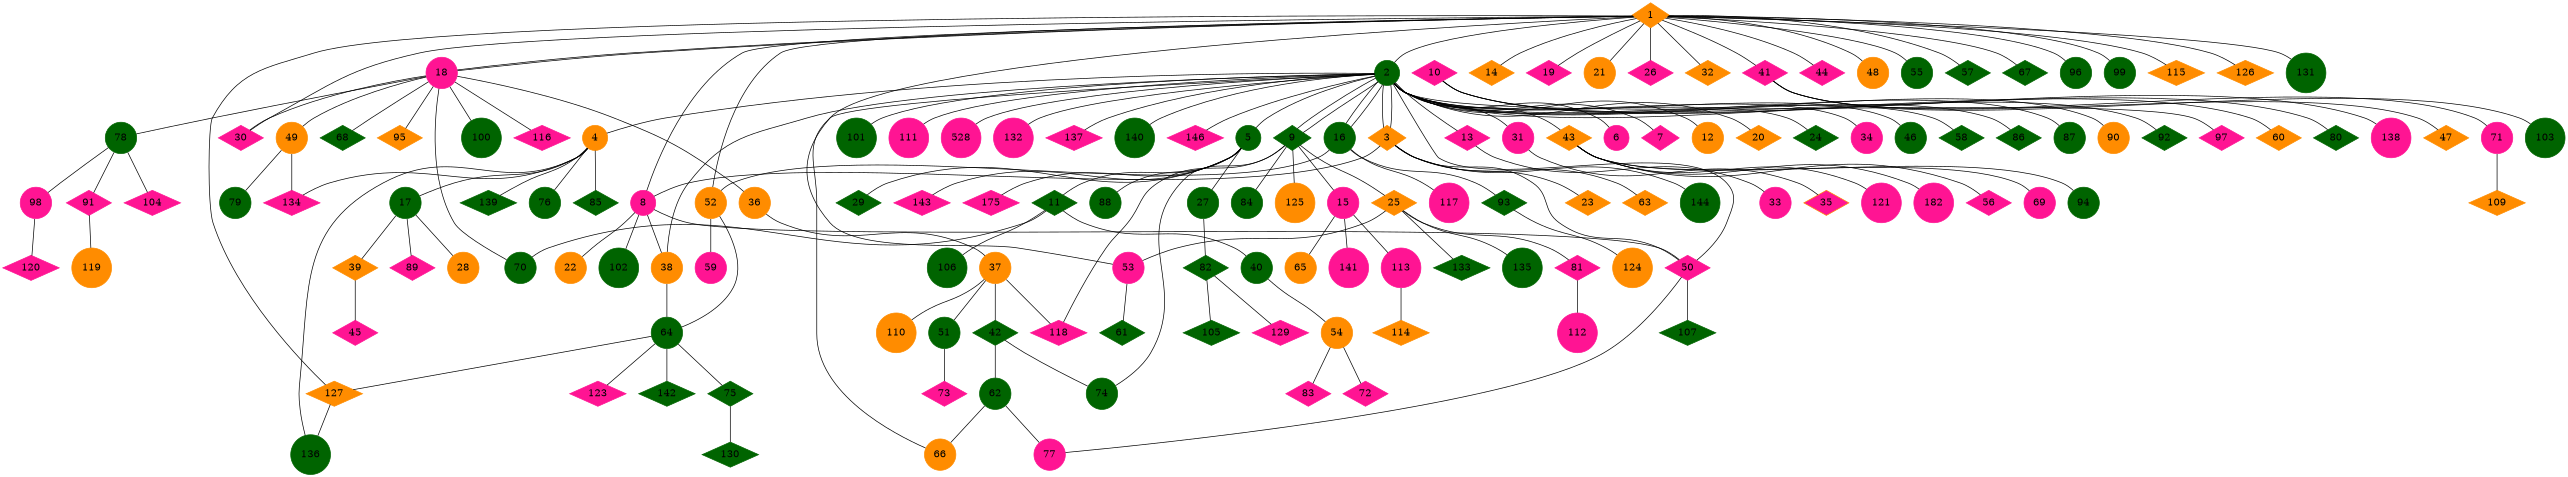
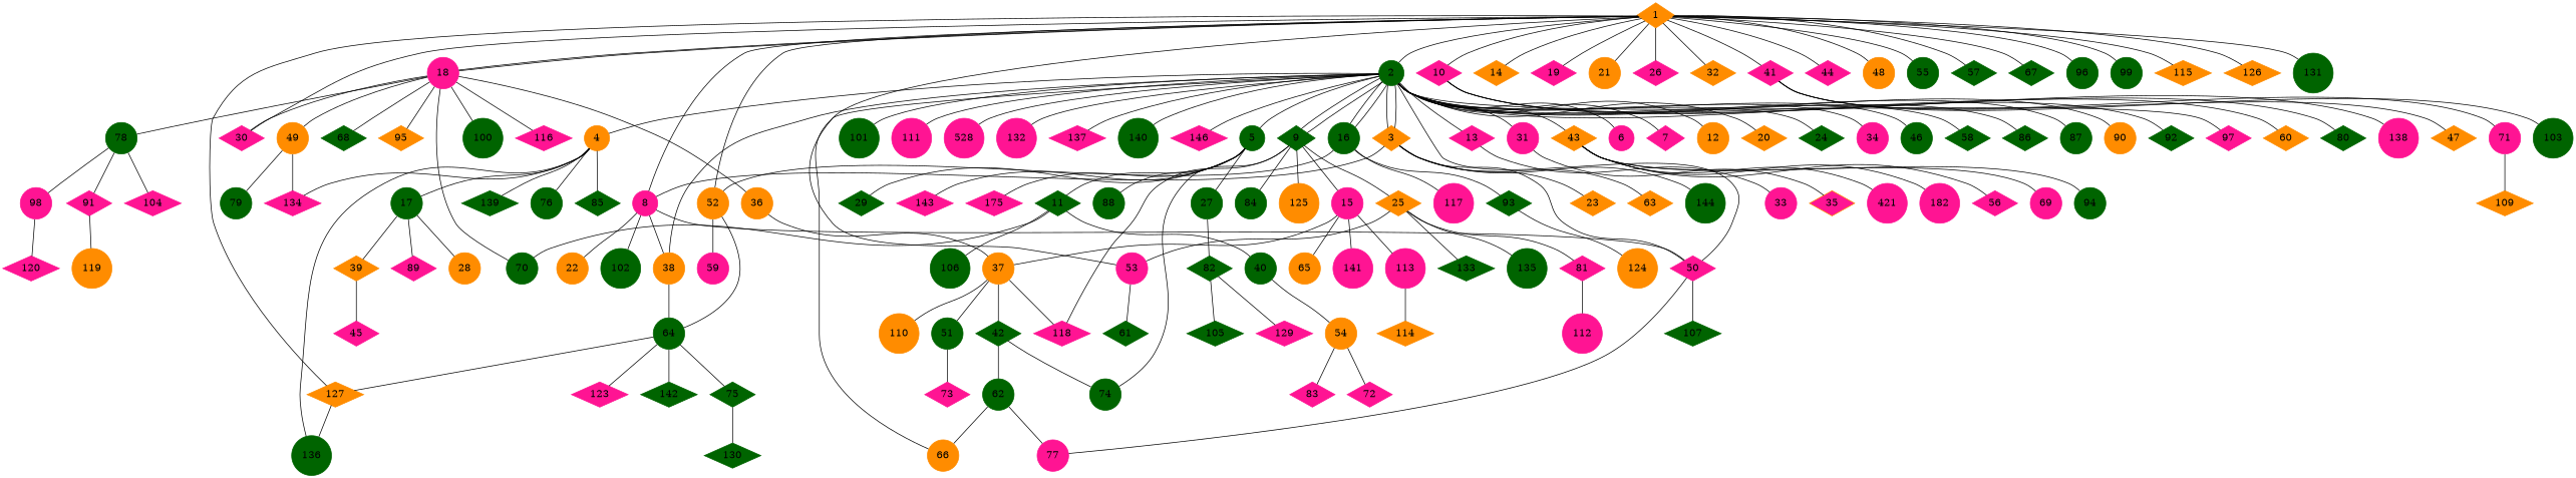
  graph {
    node [color=darkgreen shape=circle style=filled]
    1 [color=darkorange shape=diamond]
    2
    8 [color=deeppink]
    10 [color=deeppink shape=diamond]
    14 [color=darkorange shape=diamond]
    18 [color=deeppink]
    19 [color=deeppink shape=diamond]
    21 [color=darkorange]
    26 [color=deeppink shape=diamond]
    30 [color=deeppink shape=diamond]
    32 [color=darkorange shape=diamond]
    41 [color=deeppink shape=diamond]
    44 [color=deeppink shape=diamond]
    48 [color=darkorange]
    52 [color=darkorange]
    53 [color=deeppink]
    55
    57 [shape=diamond]
    67 [shape=diamond]
    96
    99
    115 [color=darkorange shape=diamond]
    126 [color=darkorange shape=diamond]
    127 [color=darkorange shape=diamond]
    131
    3 [color=darkorange shape=diamond]
    4 [color=darkorange]
    5
    6 [color=deeppink]
    7 [color=deeppink shape=diamond]
    9 [shape=diamond]
    12 [color=darkorange]
    13 [color=deeppink shape=diamond]
    16
    20 [color=darkorange shape=diamond]
    24 [shape=diamond]
    31 [color=deeppink]
    34 [color=deeppink]
    38 [color=darkorange]
    43 [color=darkorange shape=diamond]
    46
    50 [color=deeppink shape=diamond]
    58 [shape=diamond]
    66 [color=darkorange]
    86 [shape=diamond]
    87
    90 [color=darkorange]
    92 [shape=diamond]
    97 [color=deeppink shape=diamond]
    101
    111 [color=deeppink]
    n52 [color=deeppink label=528]
    132 [color=deeppink]
    137 [color=deeppink shape=diamond]
    140
    146 [color=deeppink shape=diamond]
    22 [color=darkorange]
    102
    60 [color=darkorange shape=diamond]
    80 [shape=diamond]
    138 [color=deeppink]
    70
    36 [color=darkorange]
    49 [color=darkorange]
    68 [shape=diamond]
    78
    95 [color=darkorange shape=diamond]
    100
    116 [color=deeppink shape=diamond]
    47 [color=darkorange shape=diamond]
    71 [color=deeppink]
    103
    64
    59 [color=deeppink]
    61 [shape=diamond]
    136
    23 [color=darkorange shape=diamond]
    63 [color=darkorange shape=diamond]
    144
    17
    76
    85 [shape=diamond]
    134 [color=deeppink shape=diamond]
    139 [shape=diamond]
    11 [shape=diamond]
    27
    29 [shape=diamond]
    88
    143 [color=deeppink shape=diamond]
    n90 [color=deeppink label=175 shape=diamond]
    15 [color=deeppink]
    25 [color=darkorange shape=diamond]
    74
    84
    118 [color=deeppink shape=diamond]
    125 [color=darkorange]
    33 [color=deeppink]
    93 [shape=diamond]
    117 [color=deeppink]
    35 [color=darkorange fillcolor=deeppink shape=diamond]
    56 [color=deeppink shape=diamond]
    69 [color=deeppink]
    94
-   121 [color=deeppink]
+   121 [color=deeppink label=421]
    n105 [color=deeppink label=182]
    77 [color=deeppink]
    107 [shape=diamond]
    123 [color=deeppink shape=diamond]
    28 [color=darkorange]
    39 [color=darkorange shape=diamond]
    89 [color=deeppink shape=diamond]
    40
    106
    82 [shape=diamond]
    37 [color=darkorange]
    65 [color=darkorange]
    113 [color=deeppink]
    141 [color=deeppink]
    81 [color=deeppink shape=diamond]
    133 [shape=diamond]
    135
    54 [color=darkorange]
    42 [shape=diamond]
    51
    110 [color=darkorange]
    114 [color=darkorange shape=diamond]
    124 [color=darkorange]
    45 [color=deeppink shape=diamond]
    79
    91 [color=deeppink shape=diamond]
    98 [color=deeppink]
    104 [color=deeppink shape=diamond]
    112 [color=deeppink]
    105 [shape=diamond]
    129 [color=deeppink shape=diamond]
    62
    73 [color=deeppink shape=diamond]
    75 [shape=diamond]
    142 [shape=diamond]
    72 [color=deeppink shape=diamond]
    83 [color=deeppink shape=diamond]
    109 [color=darkorange shape=diamond]
    130 [shape=diamond]
    119 [color=darkorange]
    120 [color=deeppink shape=diamond]
    1 -- 2
    1 -- 8
+   1 -- 10
    1 -- 14
    1 -- 18
    1 -- 18
    1 -- 19
    1 -- 21
    1 -- 26
    1 -- 30
    1 -- 32
    1 -- 41
    1 -- 44
    1 -- 48
    1 -- 52
    1 -- 53
    1 -- 55
    1 -- 57
    1 -- 67
    1 -- 96
    1 -- 99
    1 -- 115
    1 -- 126
    1 -- 127
    1 -- 131
    2 -- 3
    2 -- 3
    2 -- 4
    2 -- 5
    2 -- 6
    2 -- 7
    2 -- 9
    2 -- 9
    2 -- 12
    2 -- 13
    2 -- 16
    2 -- 16
    2 -- 20
    2 -- 24
    2 -- 31
    2 -- 34
    2 -- 38
    2 -- 43
    2 -- 46
    2 -- 50
    2 -- 58
    2 -- 66
    2 -- 86
    2 -- 87
    2 -- 90
    2 -- 92
    2 -- 97
    2 -- 101
    2 -- 111
    2 -- n52
    2 -- 132
    2 -- 137
    2 -- 140
    2 -- 146
    8 -- 38
    8 -- 50
    8 -- 22
    8 -- 102
    10 -- 60
    10 -- 80
    10 -- 138
    18 -- 30
    18 -- 70
    18 -- 36
    18 -- 49
    18 -- 68
    18 -- 78
    18 -- 95
    18 -- 100
    18 -- 116
    41 -- 47
    41 -- 71
    41 -- 103
    52 -- 64
    52 -- 59
    53 -- 61
    127 -- 136
    3 -- 8
    3 -- 50
    3 -- 23
    3 -- 63
    3 -- 144
    4 -- 136
    4 -- 17
    4 -- 76
    4 -- 85
    4 -- 134
    4 -- 139
    5 -- 11
    5 -- 27
    5 -- 29
    5 -- 88
    5 -- 143
    5 -- n90
    9 -- 15
    9 -- 25
    9 -- 74
    9 -- 84
    9 -- 118
    9 -- 125
    13 -- 33
    16 -- 52
    16 -- 93
    16 -- 117
    31 -- 35
    38 -- 64
    43 -- 56
    43 -- 69
    43 -- 94
    43 -- 121
    43 -- n105
    50 -- 77
    50 -- 107
    36 -- 37
    49 -- 134
    49 -- 79
    78 -- 91
    78 -- 98
    78 -- 104
    71 -- 109
    64 -- 127
    64 -- 123
    64 -- 75
    64 -- 142
    17 -- 28
    17 -- 39
    17 -- 89
    11 -- 70
    11 -- 40
    11 -- 106
    27 -- 82
+   15 -- 37
    15 -- 65
    15 -- 113
    15 -- 141
    25 -- 53
    25 -- 81
    25 -- 133
    25 -- 135
    93 -- 124
    39 -- 45
    40 -- 54
    82 -- 105
    82 -- 129
    37 -- 118
    37 -- 42
    37 -- 51
    37 -- 110
    113 -- 114
    81 -- 112
    54 -- 72
    54 -- 83
    42 -- 74
    42 -- 62
    51 -- 73
    91 -- 119
    98 -- 120
    62 -- 66
    62 -- 77
    75 -- 130
  }
